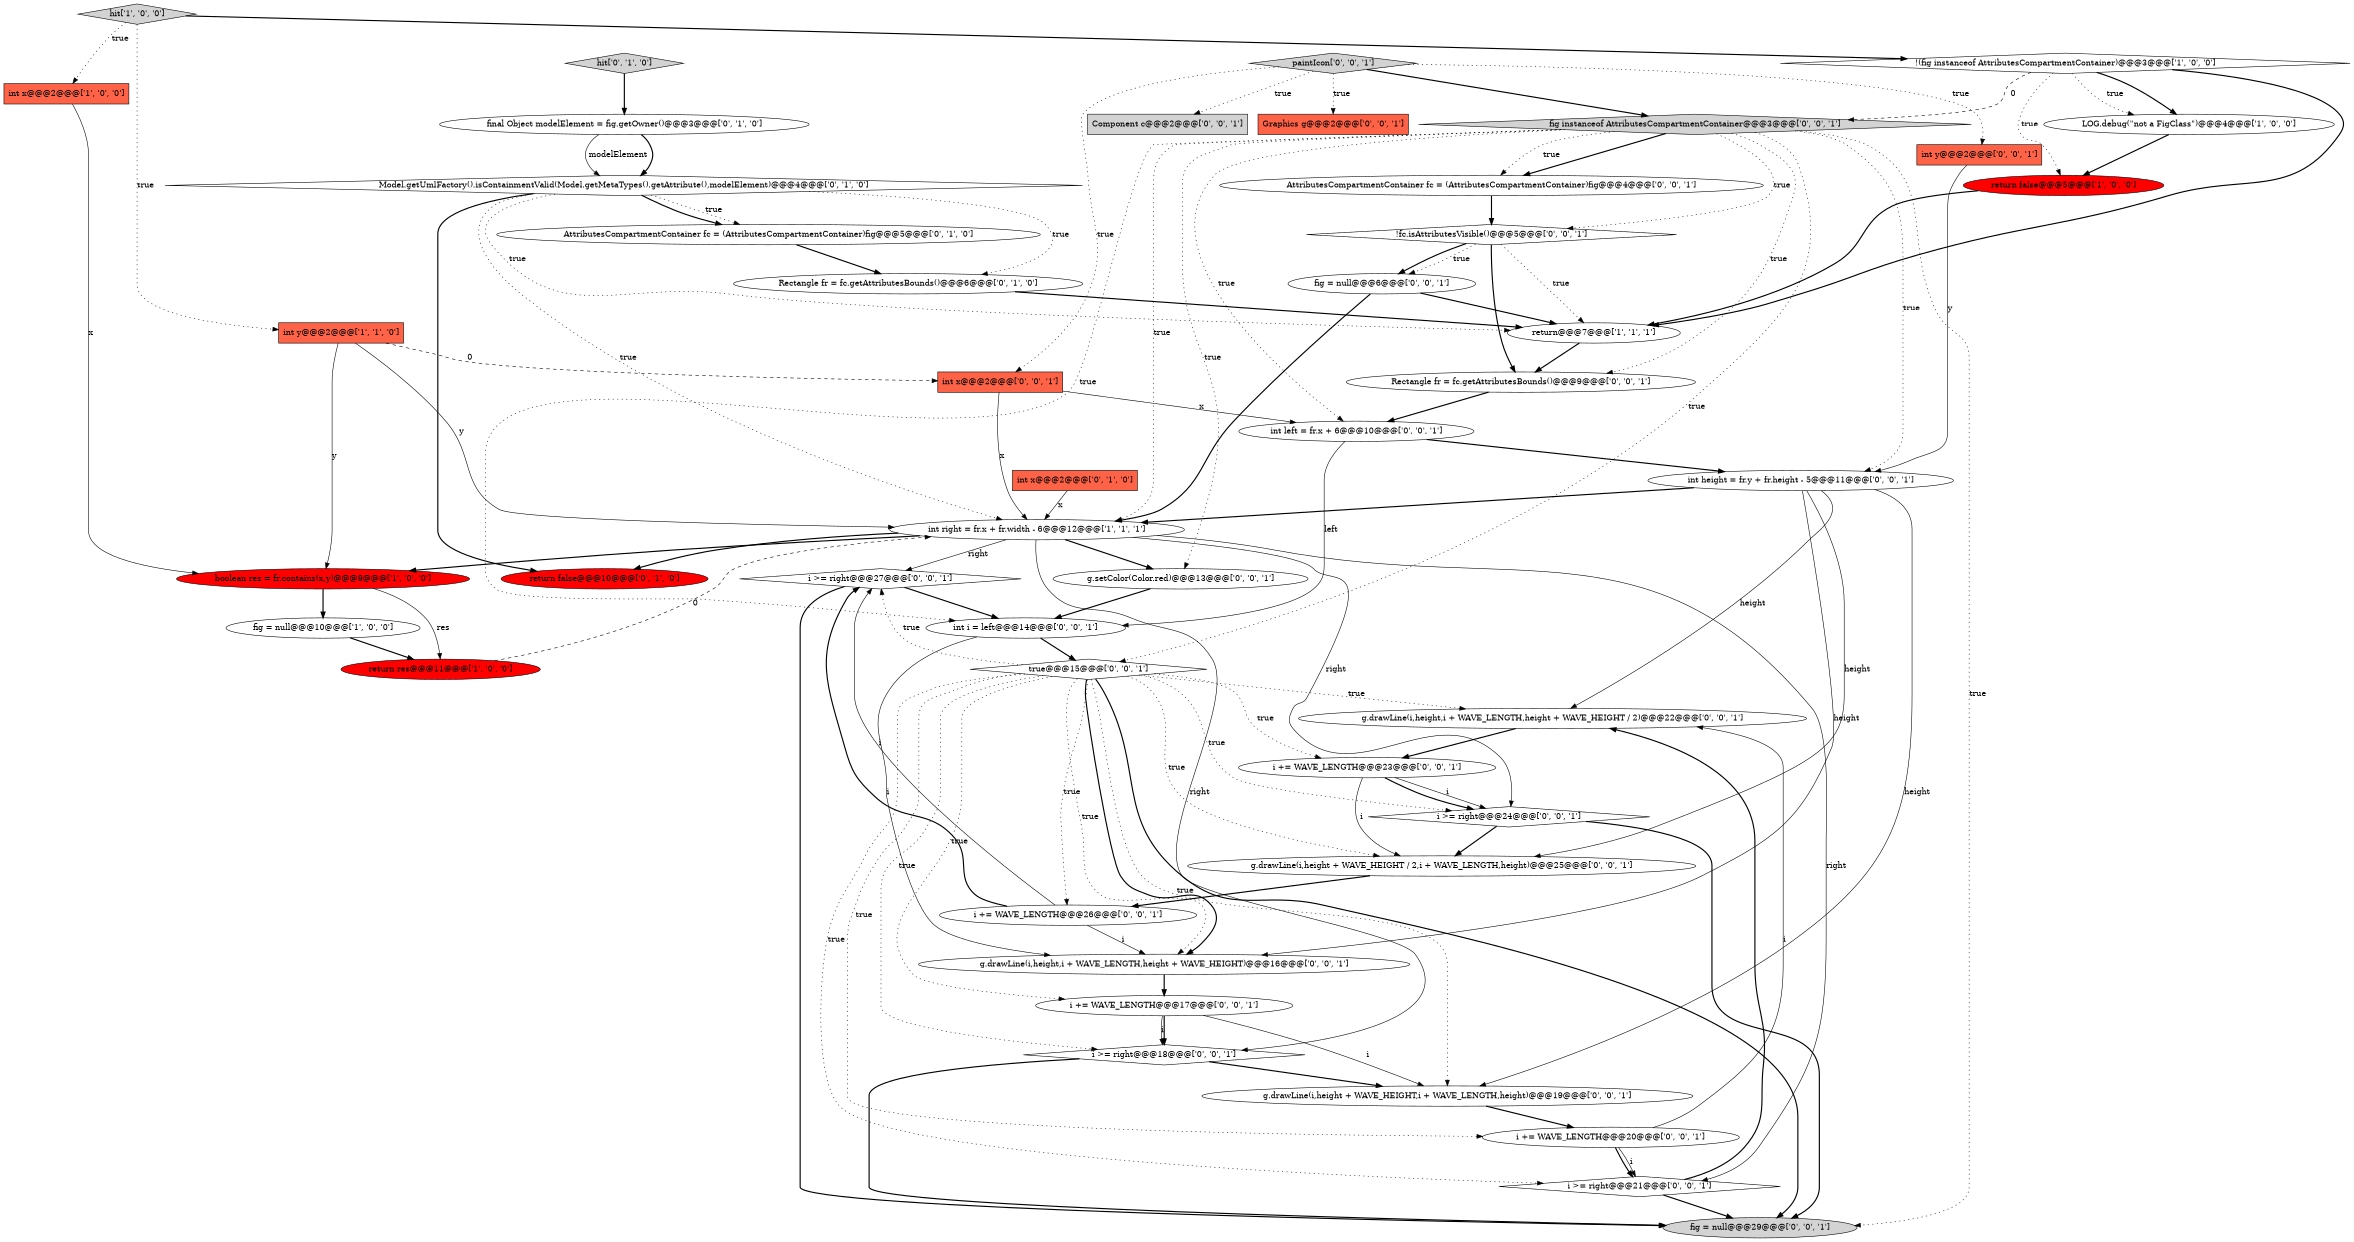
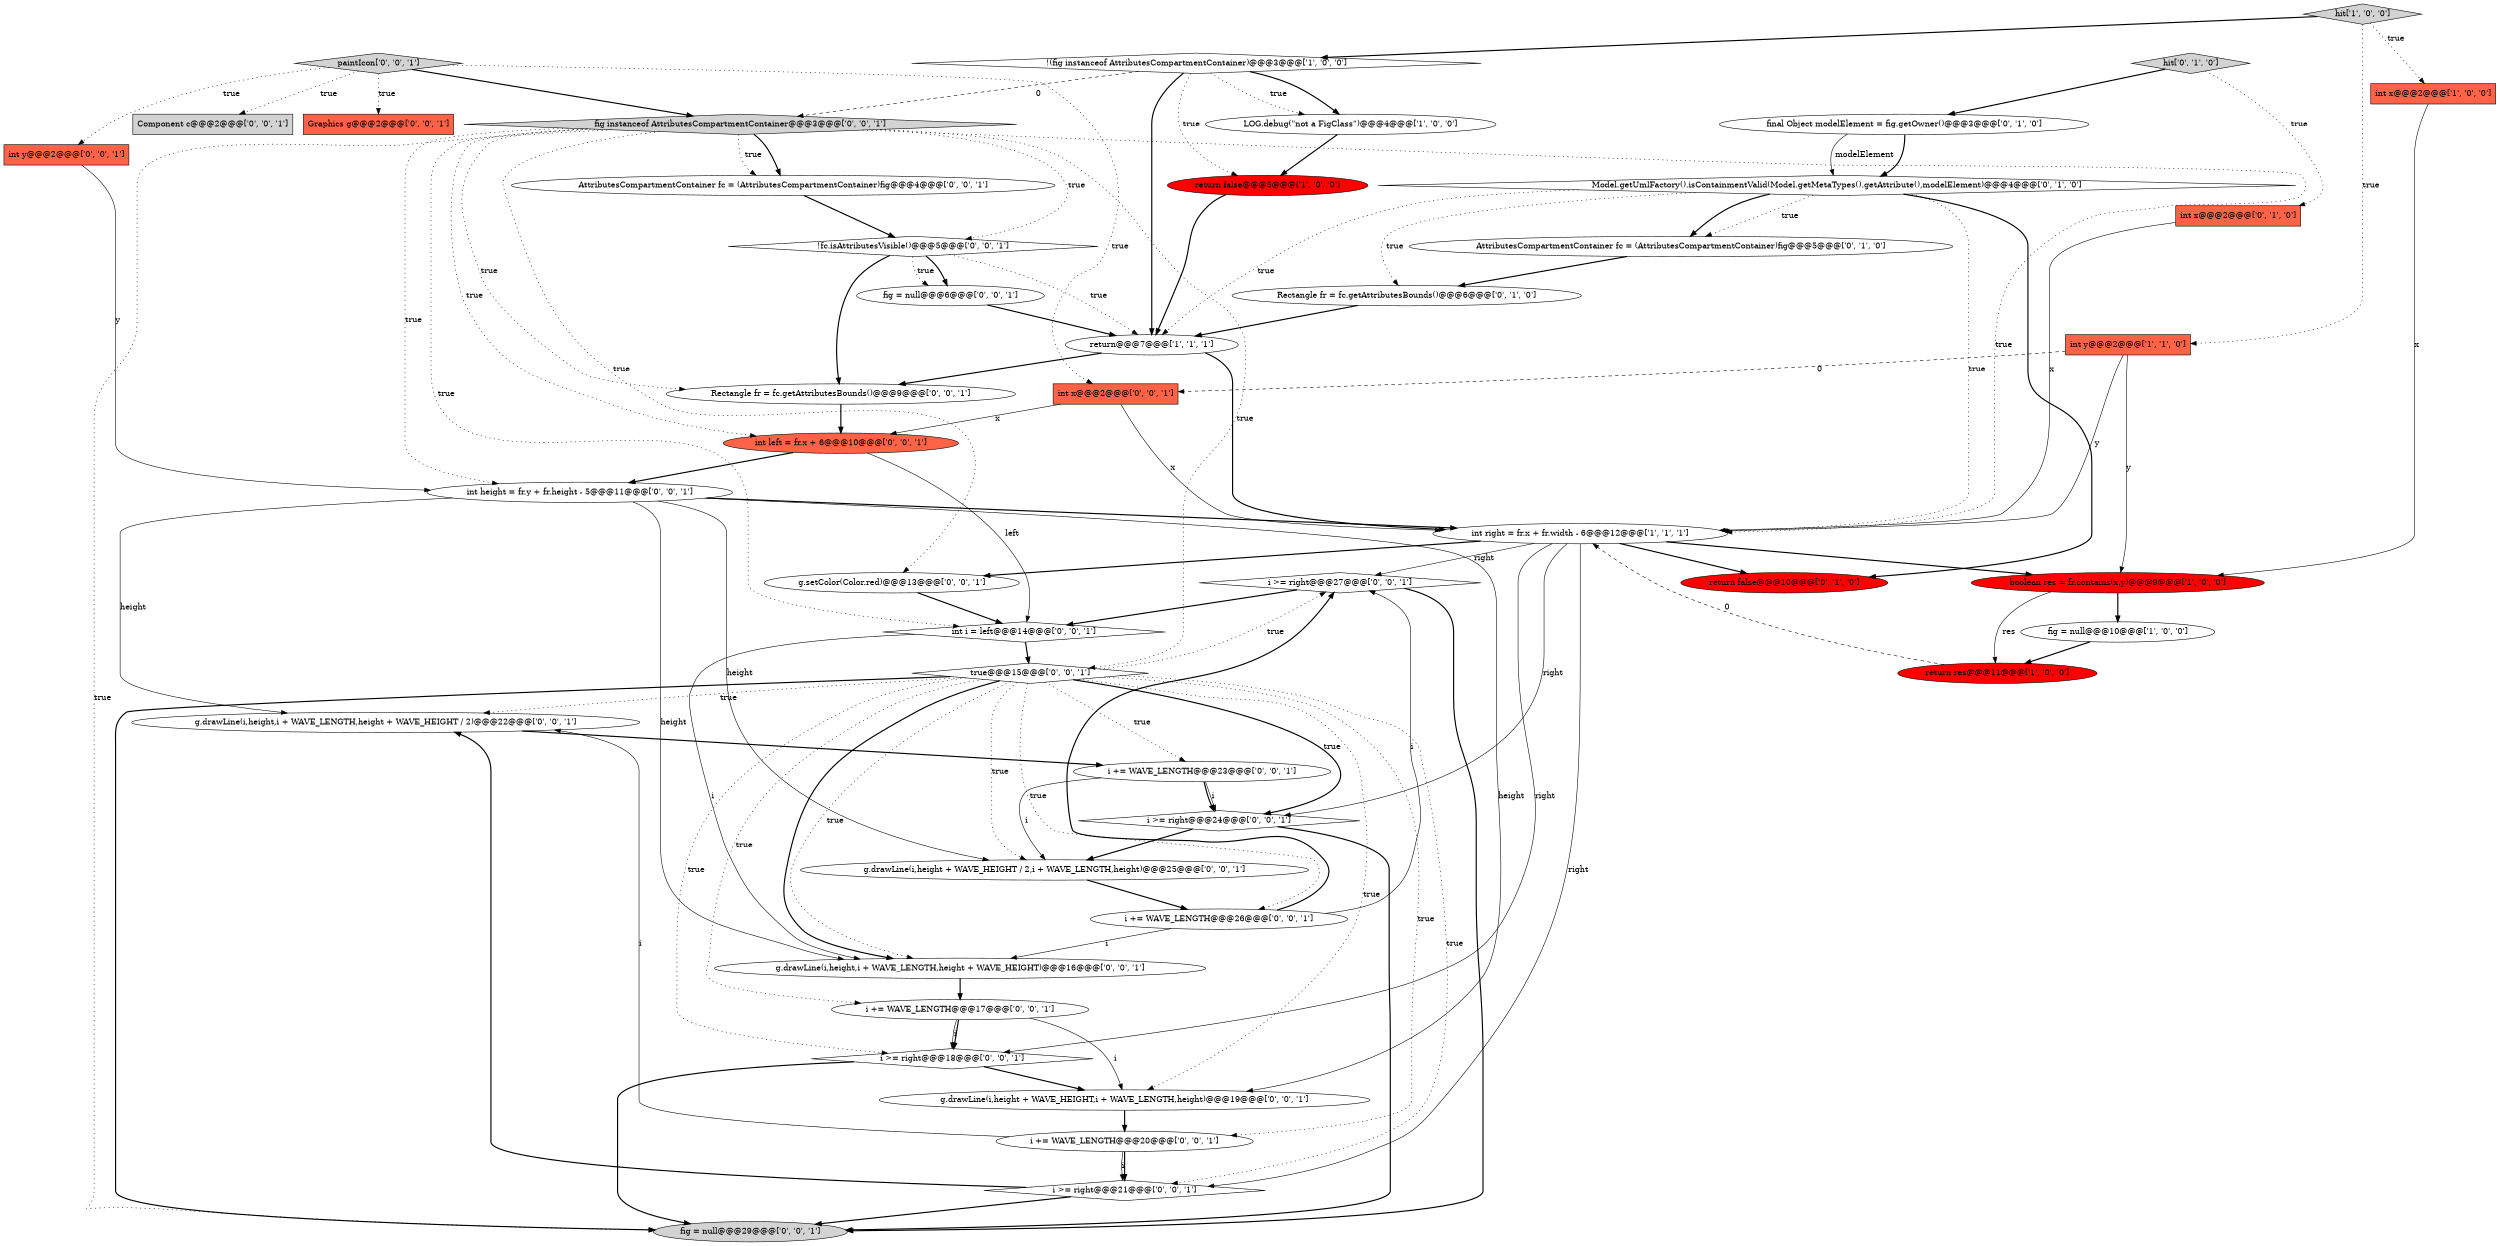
  digraph {
    node [fillcolor=white shape=ellipse style=filled]
    edge [style=bold]
    n1 [label="i >= right@@@27@@@['0', '0', '1']" shape=diamond]
    n2 [fillcolor=lightgray label="fig = null@@@29@@@['0', '0', '1']"]
-   n3 [label="int i = left@@@14@@@['0', '0', '1']"]
+   n3 [label="int i = left@@@14@@@['0', '0', '1']" shape=diamond]
    n4 [label="true@@@15@@@['0', '0', '1']" shape=diamond]
    n5 [label="i >= right@@@18@@@['0', '0', '1']" shape=diamond]
    n6 [label="g.drawLine(i,height + WAVE_HEIGHT,i + WAVE_LENGTH,height)@@@19@@@['0', '0', '1']"]
    n7 [label="i += WAVE_LENGTH@@@23@@@['0', '0', '1']"]
    n8 [label="i >= right@@@24@@@['0', '0', '1']" shape=diamond]
    n9 [label="g.drawLine(i,height + WAVE_HEIGHT / 2,i + WAVE_LENGTH,height)@@@25@@@['0', '0', '1']"]
    n10 [label="i += WAVE_LENGTH@@@20@@@['0', '0', '1']"]
    n11 [label="g.drawLine(i,height,i + WAVE_LENGTH,height + WAVE_HEIGHT)@@@16@@@['0', '0', '1']"]
    n12 [label="i >= right@@@21@@@['0', '0', '1']" shape=diamond]
    n13 [label="i += WAVE_LENGTH@@@26@@@['0', '0', '1']"]
    n14 [label="i += WAVE_LENGTH@@@17@@@['0', '0', '1']"]
    n15 [label="g.drawLine(i,height,i + WAVE_LENGTH,height + WAVE_HEIGHT / 2)@@@22@@@['0', '0', '1']"]
    n16 [label="fig = null@@@6@@@['0', '0', '1']"]
    n17 [label="return@@@7@@@['1', '1', '1']"]
    n18 [label="int right = fr.x + fr.width - 6@@@12@@@['1', '1', '1']"]
    n19 [label="Rectangle fr = fc.getAttributesBounds()@@@9@@@['0', '0', '1']"]
    n20 [fillcolor=lightgray label="Component c@@@2@@@['0', '0', '1']" shape=box]
    n21 [label="Model.getUmlFactory().isContainmentValid(Model.getMetaTypes().getAttribute(),modelElement)@@@4@@@['0', '1', '0']" shape=diamond]
    n22 [fillcolor=red label="return false@@@10@@@['0', '1', '0']"]
    n23 [label="AttributesCompartmentContainer fc = (AttributesCompartmentContainer)fig@@@5@@@['0', '1', '0']"]
    n24 [label="Rectangle fr = fc.getAttributesBounds()@@@6@@@['0', '1', '0']"]
    n25 [fillcolor=red label="boolean res = fr.contains(x,y)@@@9@@@['1', '0', '0']"]
    n26 [label="g.setColor(Color.red)@@@13@@@['0', '0', '1']"]
    n27 [fillcolor=red label="return false@@@5@@@['1', '0', '0']"]
    n28 [label="fig = null@@@10@@@['1', '0', '0']"]
    n29 [fillcolor=red label="return res@@@11@@@['1', '0', '0']"]
    n30 [fillcolor=tomato label="Graphics g@@@2@@@['0', '0', '1']" shape=box]
    n31 [fillcolor=lightgray label="hit['1', '0', '0']" shape=diamond]
    n32 [label="!(fig instanceof AttributesCompartmentContainer)@@@3@@@['1', '0', '0']" shape=diamond]
    n33 [fillcolor=tomato label="int y@@@2@@@['1', '1', '0']" shape=box]
    n34 [fillcolor=tomato label="int x@@@2@@@['1', '0', '0']" shape=box]
    n35 [fillcolor=lightgray label="fig instanceof AttributesCompartmentContainer@@@3@@@['0', '0', '1']" shape=diamond]
    n36 [label="LOG.debug(\"not a FigClass\")@@@4@@@['1', '0', '0']"]
    n37 [fillcolor=tomato label="int x@@@2@@@['0', '0', '1']" shape=box]
-   n38 [label="int left = fr.x + 6@@@10@@@['0', '0', '1']"]
+   n38 [fillcolor=tomato label="int left = fr.x + 6@@@10@@@['0', '0', '1']"]
    n39 [label="int height = fr.y + fr.height - 5@@@11@@@['0', '0', '1']"]
    n40 [label="AttributesCompartmentContainer fc = (AttributesCompartmentContainer)fig@@@4@@@['0', '0', '1']"]
    n41 [label="!fc.isAttributesVisible()@@@5@@@['0', '0', '1']" shape=diamond]
    n42 [fillcolor=lightgray label="hit['0', '1', '0']" shape=diamond]
    n43 [fillcolor=tomato label="int x@@@2@@@['0', '1', '0']" shape=box]
    n44 [label="final Object modelElement = fig.getOwner()@@@3@@@['0', '1', '0']"]
    n45 [fillcolor=lightgray label="paintIcon['0', '0', '1']" shape=diamond]
    n46 [fillcolor=tomato label="int y@@@2@@@['0', '0', '1']" shape=box]
    n1 -> n2
    n1 -> n3
    n3 -> n4
    n3 -> n11 [label=i style=solid]
    n4 -> n1 [label=true style=dotted]
    n4 -> n2
    n4 -> n5 [label=true style=dotted]
    n4 -> n6 [label=true style=dotted]
    n4 -> n7 [label=true style=dotted]
-   n4 -> n8 [label=true style=dotted]
+   n4 -> n8 [label=true]
    n4 -> n9 [label=true style=dotted]
    n4 -> n10 [label=true style=dotted]
    n4 -> n11 [label=true style=dotted]
    n4 -> n11
    n4 -> n12 [label=true style=dotted]
    n4 -> n13 [label=true style=dotted]
    n4 -> n14 [label=true style=dotted]
    n4 -> n15 [label=true style=dotted]
    n5 -> n2
    n5 -> n6
    n6 -> n10
    n7 -> n8 [label=i style=solid]
    n7 -> n8
    n7 -> n9 [label=i style=solid]
    n8 -> n2
    n8 -> n9
    n9 -> n13
    n10 -> n12
    n10 -> n12 [label=i style=solid]
    n10 -> n15 [label=i style=solid]
    n11 -> n14
    n12 -> n2
    n12 -> n15
    n13 -> n1
    n13 -> n1 [label=i style=solid]
    n13 -> n11 [label=i style=solid]
    n14 -> n5 [label=i style=solid]
    n14 -> n5
    n14 -> n6 [label=i style=solid]
    n15 -> n7
    n16 -> n17
-   n16 -> n18
+   n17 -> n18
    n17 -> n19
    n18 -> n1 [label=right style=solid]
    n18 -> n5 [label=right style=solid]
    n18 -> n8 [label=right style=solid]
    n18 -> n12 [label=right style=solid]
    n18 -> n22
    n18 -> n25
    n18 -> n26
    n19 -> n38
    n21 -> n17 [label=true style=dotted]
    n21 -> n18 [label=true style=dotted]
    n21 -> n22
    n21 -> n23 [label=true style=dotted]
    n21 -> n23
    n21 -> n24 [label=true style=dotted]
    n23 -> n24
    n24 -> n17
    n25 -> n28
    n25 -> n29 [label=res style=solid]
    n26 -> n3
    n27 -> n17
    n28 -> n29
    n29 -> n18 [label=0 style=dashed]
    n31 -> n32
    n31 -> n33 [label=true style=dotted]
    n31 -> n34 [label=true style=dotted]
    n32 -> n17
    n32 -> n27 [label=true style=dotted]
    n32 -> n35 [label=0 style=dashed]
    n32 -> n36
    n32 -> n36 [label=true style=dotted]
    n33 -> n18 [label=y style=solid]
    n33 -> n25 [label=y style=solid]
    n33 -> n37 [label=0 style=dashed]
    n34 -> n25 [label=x style=solid]
    n35 -> n2 [label=true style=dotted]
    n35 -> n3 [label=true style=dotted]
    n35 -> n4 [label=true style=dotted]
    n35 -> n18 [label=true style=dotted]
    n35 -> n19 [label=true style=dotted]
    n35 -> n26 [label=true style=dotted]
    n35 -> n38 [label=true style=dotted]
    n35 -> n39 [label=true style=dotted]
    n35 -> n40
    n35 -> n40 [label=true style=dotted]
    n35 -> n41 [label=true style=dotted]
    n36 -> n27
    n37 -> n18 [label=x style=solid]
    n37 -> n38 [label=x style=solid]
    n38 -> n3 [label=left style=solid]
    n38 -> n39
    n39 -> n6 [label=height style=solid]
    n39 -> n9 [label=height style=solid]
    n39 -> n11 [label=height style=solid]
    n39 -> n15 [label=height style=solid]
    n39 -> n18
    n40 -> n41
    n41 -> n16
    n41 -> n16 [label=true style=dotted]
    n41 -> n17 [label=true style=dotted]
    n41 -> n19
+   n42 -> n43 [label=true style=dotted]
    n42 -> n44
    n43 -> n18 [label=x style=solid]
    n44 -> n21
    n44 -> n21 [label=modelElement style=solid]
    n45 -> n20 [label=true style=dotted]
    n45 -> n30 [label=true style=dotted]
    n45 -> n35
    n45 -> n37 [label=true style=dotted]
    n45 -> n46 [label=true style=dotted]
    n46 -> n39 [label=y style=solid]
  }
